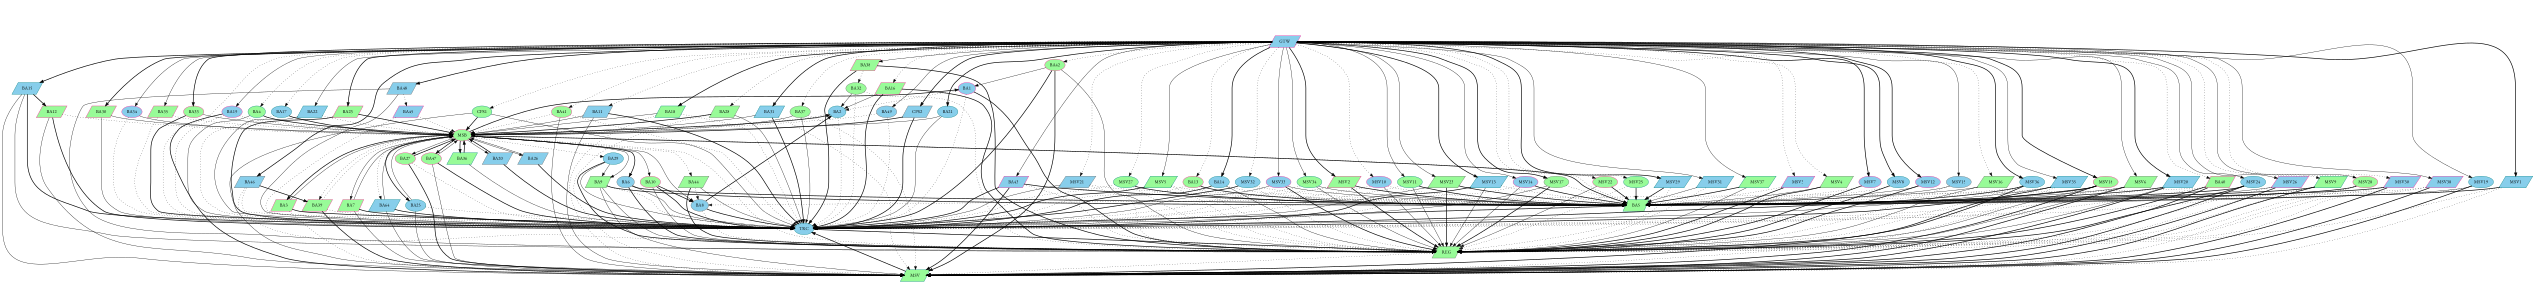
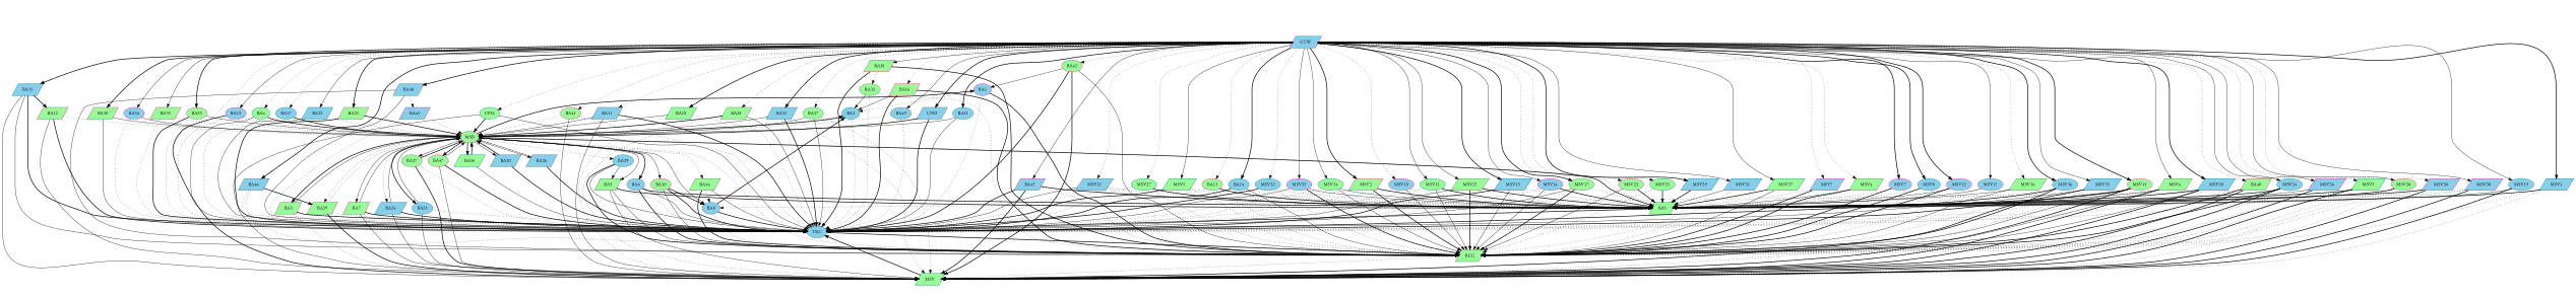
  strict digraph {
    fontname="EB Garamond"
    node [color=deeppink fillcolor=skyblue fontname="EB Garamond" shape=parallelogram style=filled]
    edge [fontname="EB Garamond" style=bold]
    n1 [label=BA1 shape=ellipse]
    n2 [color=teal label=BA2 shape=ellipse]
    n3 [color=gray40 fillcolor=palegreen label=REG]
    n4 [color=teal label=TRC shape=ellipse]
    n5 [fillcolor=palegreen label=MSB shape=ellipse]
    n6 [color=teal fillcolor=palegreen label=MSV]
    n7 [fillcolor=palegreen label=BA3]
    n8 [color=teal fillcolor=palegreen label=BA5]
    n9 [color=gray40 label=BA6 shape=ellipse]
    n10 [fillcolor=palegreen label=BA7]
    n11 [color=gray40 label=BA8 shape=ellipse]
    n12 [color=gray40 fillcolor=palegreen label=BA9]
    n13 [fillcolor=palegreen label=BA10 shape=ellipse]
    n14 [color=gray40 label=BA20]
-   n15 [color=teal label=BA64]
+   n15 [color=teal label=BA24]
    n16 [color=teal label=BA25 shape=ellipse]
    n17 [color=gray40 label=BA26]
-   n18 [fillcolor=palegreen label=BA27 shape=ellipse]
+   n18 [color=gray40 fillcolor=palegreen label=BA27 shape=ellipse]
    n19 [color=teal label=BA29 shape=ellipse]
    n20 [color=teal fillcolor=palegreen label=BA36]
    n21 [fillcolor=palegreen label=BA39]
    n22 [color=gray40 fillcolor=palegreen label=BA44]
    n23 [fillcolor=palegreen label=BA47 shape=ellipse]
    n24 [color=teal fillcolor=palegreen label=BA4 shape=ellipse]
    n25 [color=gray40 label=BA11]
    n26 [fillcolor=palegreen label=BA12]
    n27 [fillcolor=palegreen label=BA13 shape=ellipse]
    n28 [color=teal label=BA14 shape=ellipse]
    n29 [color=teal label=BA15]
    n30 [fillcolor=palegreen label=BA16]
    n31 [color=teal label=BA17 shape=ellipse]
    n32 [color=teal fillcolor=palegreen label=BA18]
    n33 [label=BA19 shape=ellipse]
    n34 [color=teal label=BA21 shape=ellipse]
    n35 [color=teal label=BA22]
    n36 [fillcolor=palegreen label=BA23]
    n37 [color=gray40 fillcolor=palegreen label=BA28]
    n38 [fillcolor=palegreen label=BA30]
    n39 [color=teal label=BA31]
    n40 [color=gray40 fillcolor=palegreen label=BA32 shape=ellipse]
    n41 [fillcolor=palegreen label=BA33 shape=ellipse]
    n42 [label=BA34 shape=ellipse]
    n43 [fillcolor=palegreen label=BA35]
    n44 [color=gray40 fillcolor=palegreen label=BA37 shape=ellipse]
    n45 [fillcolor=palegreen label=BA38]
    n46 [fillcolor=palegreen label=BA40]
    n47 [fillcolor=palegreen label=BA41 shape=ellipse]
    n48 [fillcolor=palegreen label=BA42 shape=ellipse]
    n49 [label=BA43]
    n50 [label=BA45]
    n51 [color=gray40 label=BA46]
    n52 [color=gray40 label=BA48]
    n53 [color=gray40 label=BA49 shape=ellipse]
    n54 [color=teal fillcolor=palegreen label=CPS1 shape=ellipse]
    n55 [color=gray40 label=CPS2]
    n56 [label=GTW]
    n57 [color=teal label=MSV1]
    n58 [fillcolor=palegreen label=MSV2]
    n59 [label=MSV3]
    n60 [color=gray40 fillcolor=palegreen label=MSV4]
    n61 [color=teal fillcolor=palegreen label=MSV5]
    n62 [color=gray40 fillcolor=palegreen label=MSV6]
    n63 [label=MSV7 shape=ellipse]
    n64 [color=teal label=MSV8 shape=ellipse]
    n65 [color=teal fillcolor=palegreen label=MSV9]
    n66 [label=MSV10 shape=ellipse]
    n67 [color=teal fillcolor=palegreen label=MSV11 shape=ellipse]
    n68 [label=MSV12 shape=ellipse]
    n69 [color=teal label=MSV13]
    n70 [label=MSV14 shape=ellipse]
    n71 [color=gray40 label=MSV15 shape=ellipse]
    n72 [color=gray40 fillcolor=palegreen label=MSV16]
    n73 [color=gray40 fillcolor=palegreen label=MSV17 shape=ellipse]
    n74 [fillcolor=palegreen label=MSV18 shape=ellipse]
    n75 [color=teal label=MSV19 shape=ellipse]
    n76 [color=teal label=MSV20]
    n77 [color=gray40 label=MSV21]
    n78 [fillcolor=palegreen label=MSV22 shape=ellipse]
    n79 [color=gray40 fillcolor=palegreen label=MSV23]
    n80 [color=teal label=MSV24 shape=ellipse]
    n81 [color=teal fillcolor=palegreen label=MSV25 shape=ellipse]
    n82 [label=MSV26]
    n83 [color=teal fillcolor=palegreen label=MSV27 shape=ellipse]
    n84 [fillcolor=palegreen label=MSV28 shape=ellipse]
    n85 [color=teal label=MSV29]
    n86 [label=MSV30]
    n87 [color=teal label=MSV31]
    n88 [color=teal label=MSV32 shape=ellipse]
    n89 [label=MSV33 shape=ellipse]
    n90 [color=teal fillcolor=palegreen label=MSV34 shape=ellipse]
    n91 [color=teal label=MSV35]
    n92 [color=teal label=MSV36 shape=ellipse]
    n93 [color=teal fillcolor=palegreen label=MSV37]
    n94 [label=MSV38]
    n1 -> n2 [style=dotted]
    n1 -> n3
    n1 -> n4 [style=dotted]
    n2 -> n4 [style=dotted]
    n2 -> n5 [style=dotted]
    n3 -> n6 [style=dotted]
    n4 -> n3
    n5 -> n1
    n5 -> n2
    n5 -> n3 [style=dotted]
    n5 -> n7
    n5 -> n8
    n5 -> n9
    n5 -> n10 [style=solid]
    n5 -> n11 [style=solid]
    n5 -> n12 [style=solid]
    n5 -> n13 [style=solid]
    n5 -> n14 [style=solid]
    n5 -> n15 [style=dotted]
    n5 -> n16
    n5 -> n17 [style=solid]
    n5 -> n18 [style=solid]
    n5 -> n19 [style=dotted]
    n5 -> n20
    n5 -> n21 [style=dotted]
    n5 -> n22 [style=dotted]
    n5 -> n23
    n6 -> n4
    n7 -> n4
    n7 -> n5 [style=solid]
    n7 -> n6 [style=dotted]
    n8 -> n4
    n8 -> n5 [style=dotted]
    n9 -> n3
    n9 -> n4 [style=solid]
    n9 -> n8
    n10 -> n4
    n10 -> n5 [style=solid]
    n10 -> n6 [style=solid]
    n11 -> n2
    n11 -> n3 [style=dotted]
    n11 -> n4
    n12 -> n3 [style=solid]
    n12 -> n4 [style=dotted]
    n12 -> n6 [style=solid]
    n12 -> n8
    n13 -> n3 [style=solid]
    n13 -> n4
    n13 -> n11
    n14 -> n4
    n14 -> n5
    n15 -> n4
    n15 -> n5 [style=solid]
    n15 -> n6 [style=solid]
    n16 -> n4 [style=dotted]
    n16 -> n5 [style=solid]
    n16 -> n6 [style=solid]
    n17 -> n4
    n17 -> n5 [style=solid]
    n18 -> n4 [style=dotted]
    n18 -> n5
    n18 -> n6
    n19 -> n3
    n19 -> n4 [style=solid]
    n19 -> n12 [style=solid]
    n20 -> n4 [style=solid]
    n20 -> n5
    n21 -> n4 [style=dotted]
    n21 -> n5 [style=dotted]
    n21 -> n6
    n22 -> n3
    n22 -> n4 [style=solid]
    n22 -> n11 [style=dotted]
    n23 -> n4
    n23 -> n5 [style=solid]
    n23 -> n6 [style=solid]
    n24 -> n4 [style=solid]
    n24 -> n5
    n25 -> n4
    n25 -> n5 [style=solid]
    n25 -> n6 [style=solid]
    n26 -> n4
    n26 -> n5 [style=dotted]
    n26 -> n6 [style=solid]
    n27 -> n3 [style=dotted]
    n27 -> n4 [style=dotted]
    n27 -> n8
    n28 -> n3 [style=solid]
    n28 -> n4
    n28 -> n8 [style=dotted]
    n29 -> n3 [style=solid]
    n29 -> n4
    n29 -> n6 [style=solid]
    n29 -> n26
    n30 -> n2 [style=solid]
    n30 -> n3
    n30 -> n4
    n31 -> n4 [style=dotted]
    n31 -> n5
    n32 -> n4 [style=dotted]
    n32 -> n5 [style=solid]
    n32 -> n6 [style=dotted]
    n33 -> n4 [style=dotted]
    n33 -> n5 [style=dotted]
    n33 -> n6
    n34 -> n4 [style=solid]
    n34 -> n5 [style=solid]
    n35 -> n4 [style=solid]
    n35 -> n5 [style=dotted]
    n36 -> n4
    n36 -> n5
    n37 -> n4 [style=solid]
    n37 -> n5
    n37 -> n6 [style=dotted]
    n38 -> n4 [style=solid]
    n38 -> n5 [style=solid]
    n39 -> n4
    n39 -> n5 [style=solid]
    n39 -> n6 [style=dotted]
    n40 -> n2 [style=solid]
    n40 -> n3 [style=dotted]
    n40 -> n4 [style=dotted]
    n41 -> n4
    n41 -> n5 [style=solid]
    n42 -> n4 [style=dotted]
    n42 -> n5 [style=solid]
    n43 -> n4 [style=dotted]
    n43 -> n5 [style=dotted]
    n44 -> n4 [style=solid]
    n44 -> n5 [style=solid]
    n44 -> n6 [style=dotted]
    n45 -> n3
    n45 -> n4
    n45 -> n40 [style=dotted]
    n46 -> n3
    n46 -> n4 [style=dotted]
    n46 -> n6
    n46 -> n11 [style=dotted]
    n47 -> n4 [style=dotted]
    n47 -> n5 [style=dotted]
    n47 -> n6 [style=solid]
    n48 -> n1 [style=solid]
    n48 -> n3 [style=solid]
    n48 -> n4
    n48 -> n6
    n49 -> n3 [style=dotted]
    n49 -> n4
    n49 -> n6
    n49 -> n8
    n50 -> n4 [style=dotted]
    n50 -> n5 [style=dotted]
    n51 -> n3 [style=dotted]
    n51 -> n4 [style=dotted]
    n51 -> n21
    n52 -> n3 [style=solid]
    n52 -> n4 [style=solid]
    n52 -> n50 [style=dotted]
    n53 -> n4 [style=dotted]
    n53 -> n5 [style=dotted]
    n54 -> n4 [style=solid]
    n54 -> n5
    n54 -> n6 [style=solid]
    n55 -> n4
    n55 -> n5
    n56 -> n4 [style=dotted]
    n56 -> n24 [style=dotted]
    n56 -> n25 [style=dotted]
    n56 -> n27 [style=dotted]
    n56 -> n28
    n56 -> n29
    n56 -> n30 [style=dotted]
    n56 -> n31 [style=dotted]
    n56 -> n32
    n56 -> n33 [style=solid]
    n56 -> n34
    n56 -> n35 [style=solid]
    n56 -> n36
    n56 -> n37 [style=dotted]
    n56 -> n38
    n56 -> n39
    n56 -> n41
    n56 -> n42 [style=solid]
    n56 -> n43 [style=solid]
    n56 -> n44 [style=dotted]
    n56 -> n45 [style=solid]
    n56 -> n46 [style=dotted]
    n56 -> n47 [style=dotted]
    n56 -> n48 [style=dotted]
    n56 -> n49 [style=solid]
    n56 -> n51
    n56 -> n52
    n56 -> n53 [style=solid]
    n56 -> n54 [style=dotted]
    n56 -> n55
    n56 -> n57
    n56 -> n58
    n56 -> n59 [style=dotted]
    n56 -> n60 [style=dotted]
    n56 -> n61 [style=solid]
    n56 -> n62 [style=solid]
    n56 -> n63
    n56 -> n64
    n56 -> n65 [style=dotted]
    n56 -> n66 [style=dotted]
    n56 -> n67 [style=solid]
    n56 -> n68
    n56 -> n69
    n56 -> n70 [style=solid]
    n56 -> n71 [style=solid]
    n56 -> n72 [style=dotted]
    n56 -> n73
    n56 -> n74
    n56 -> n75 [style=solid]
    n56 -> n76
    n56 -> n77 [style=dotted]
    n56 -> n78 [style=dotted]
    n56 -> n79 [style=solid]
    n56 -> n80 [style=solid]
    n56 -> n81 [style=dotted]
    n56 -> n82 [style=solid]
    n56 -> n83 [style=dotted]
    n56 -> n84 [style=solid]
    n56 -> n85
    n56 -> n86 [style=dotted]
    n56 -> n87 [style=solid]
    n56 -> n88 [style=dotted]
    n56 -> n89 [style=solid]
    n56 -> n90 [style=solid]
    n56 -> n91 [style=solid]
    n56 -> n92
    n56 -> n93 [style=solid]
    n56 -> n94 [style=solid]
    n57 -> n3 [style=dotted]
    n57 -> n6 [style=dotted]
    n57 -> n8
    n58 -> n3
    n58 -> n4 [style=dotted]
    n58 -> n8
    n59 -> n3
    n59 -> n8 [style=dotted]
    n60 -> n3
    n60 -> n8 [style=solid]
    n61 -> n3 [style=dotted]
    n61 -> n4
    n61 -> n8 [style=dotted]
    n62 -> n3 [style=solid]
    n62 -> n4 [style=dotted]
    n62 -> n6
    n62 -> n8 [style=solid]
    n63 -> n3
    n63 -> n8 [style=dotted]
    n64 -> n3
    n64 -> n8 [style=dotted]
    n65 -> n3 [style=dotted]
    n65 -> n4 [style=dotted]
    n65 -> n6
    n65 -> n8
    n66 -> n3 [style=solid]
    n66 -> n4 [style=dotted]
    n66 -> n8 [style=dotted]
    n67 -> n3 [style=solid]
    n67 -> n4 [style=dotted]
    n67 -> n8
    n68 -> n3
    n68 -> n8 [style=solid]
    n69 -> n3 [style=solid]
    n69 -> n4
    n69 -> n8 [style=dotted]
    n70 -> n3 [style=solid]
    n70 -> n4 [style=dotted]
    n70 -> n8
    n71 -> n3 [style=dotted]
    n71 -> n8 [style=solid]
    n72 -> n3 [style=solid]
    n72 -> n8 [style=solid]
    n73 -> n3
    n73 -> n4 [style=solid]
    n73 -> n8 [style=dotted]
    n74 -> n3 [style=solid]
    n74 -> n4
    n74 -> n6
    n74 -> n8
    n75 -> n3 [style=dotted]
    n75 -> n6
    n75 -> n8 [style=solid]
    n76 -> n3 [style=solid]
    n76 -> n4 [style=dotted]
    n76 -> n6
    n76 -> n8
    n77 -> n3 [style=dotted]
    n77 -> n4 [style=solid]
    n77 -> n8 [style=dotted]
    n78 -> n3 [style=solid]
    n78 -> n8
    n79 -> n3
    n79 -> n4 [style=solid]
    n79 -> n8
    n80 -> n3
    n80 -> n6
    n80 -> n8
    n81 -> n3 [style=dotted]
    n81 -> n8
    n82 -> n3 [style=dotted]
    n82 -> n6
    n82 -> n8 [style=solid]
    n83 -> n3 [style=dotted]
    n83 -> n4 [style=dotted]
    n83 -> n8
    n84 -> n3 [style=dotted]
    n84 -> n6 [style=dotted]
    n84 -> n8
    n85 -> n3 [style=dotted]
    n85 -> n8
    n86 -> n3 [style=dotted]
    n86 -> n6
    n86 -> n8
    n87 -> n3 [style=dotted]
    n87 -> n8 [style=solid]
    n88 -> n3 [style=dotted]
    n88 -> n4
    n88 -> n8 [style=dotted]
    n89 -> n3
    n89 -> n4 [style=solid]
    n89 -> n8 [style=solid]
    n90 -> n3 [style=solid]
    n90 -> n4 [style=dotted]
    n90 -> n8 [style=solid]
    n91 -> n3
    n91 -> n4 [style=solid]
    n91 -> n6 [style=dotted]
    n91 -> n8 [style=dotted]
    n92 -> n3 [style=dotted]
    n92 -> n4
    n92 -> n6
    n92 -> n8 [style=dotted]
    n93 -> n3 [style=solid]
    n93 -> n8
    n94 -> n3 [style=dotted]
    n94 -> n6
    n94 -> n8 [style=dotted]
  }
